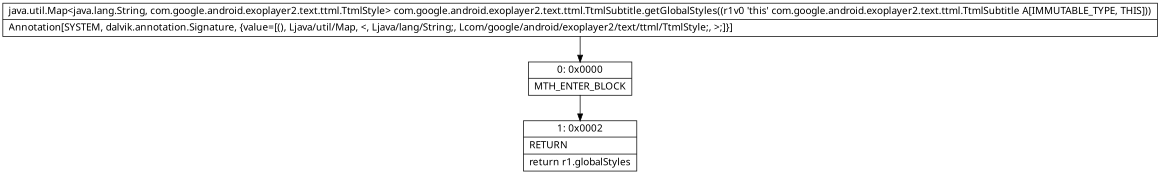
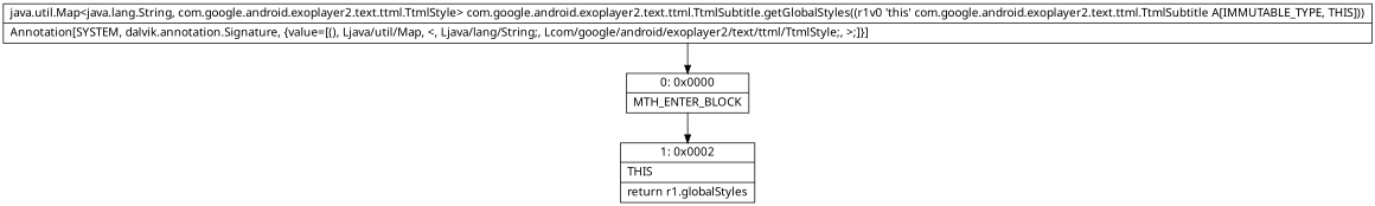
  digraph {
    fontname="Noto Sans"
    node [shape=record fontname="Noto Sans"]
    edge [fontname="Noto Sans"]
    n1 [label="{0\:\ 0x0000|MTH_ENTER_BLOCK\l}"]
-   n2 [label="{1\:\ 0x0002|RETURN\l|return r1.globalStyles\l}"]
+   n2 [label="{1\:\ 0x0002|THIS\l|return r1.globalStyles\l}"]
    n3 [label="{java.util.Map\<java.lang.String, com.google.android.exoplayer2.text.ttml.TtmlStyle\> com.google.android.exoplayer2.text.ttml.TtmlSubtitle.getGlobalStyles((r1v0 'this' com.google.android.exoplayer2.text.ttml.TtmlSubtitle A[IMMUTABLE_TYPE, THIS]))  | Annotation[SYSTEM, dalvik.annotation.Signature, \{value=[(), Ljava\/util\/Map, \<, Ljava\/lang\/String;, Lcom\/google\/android\/exoplayer2\/text\/ttml\/TtmlStyle;, \>;]\}]\l}"]
    n1 -> n2
    n3 -> n1
  }
